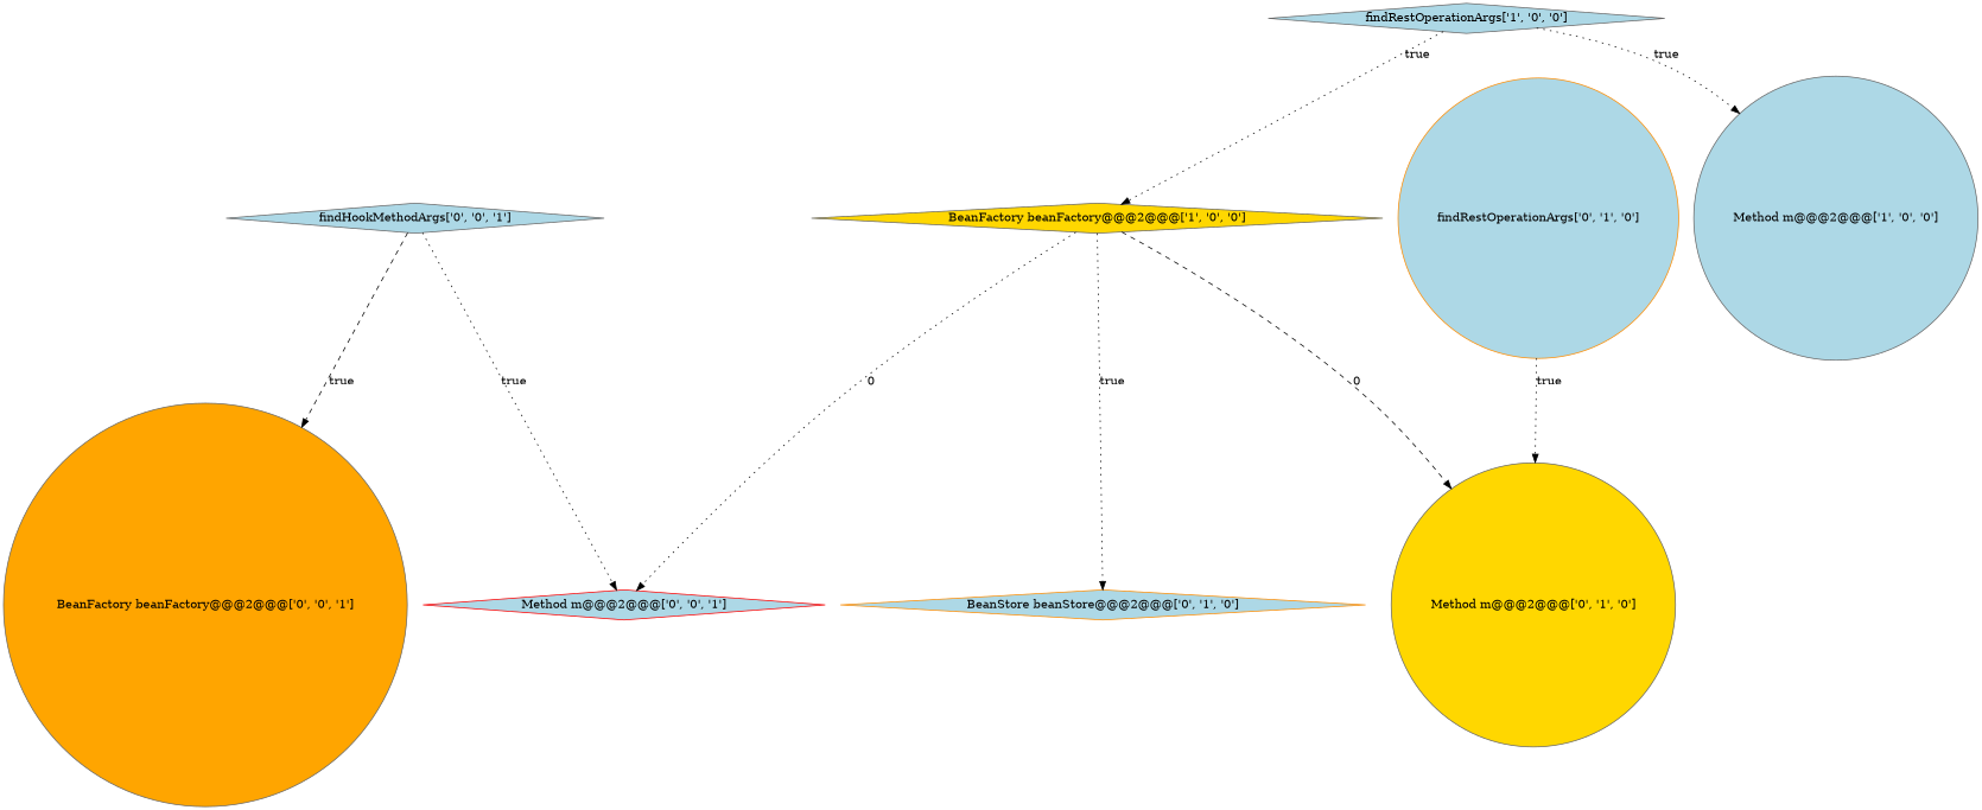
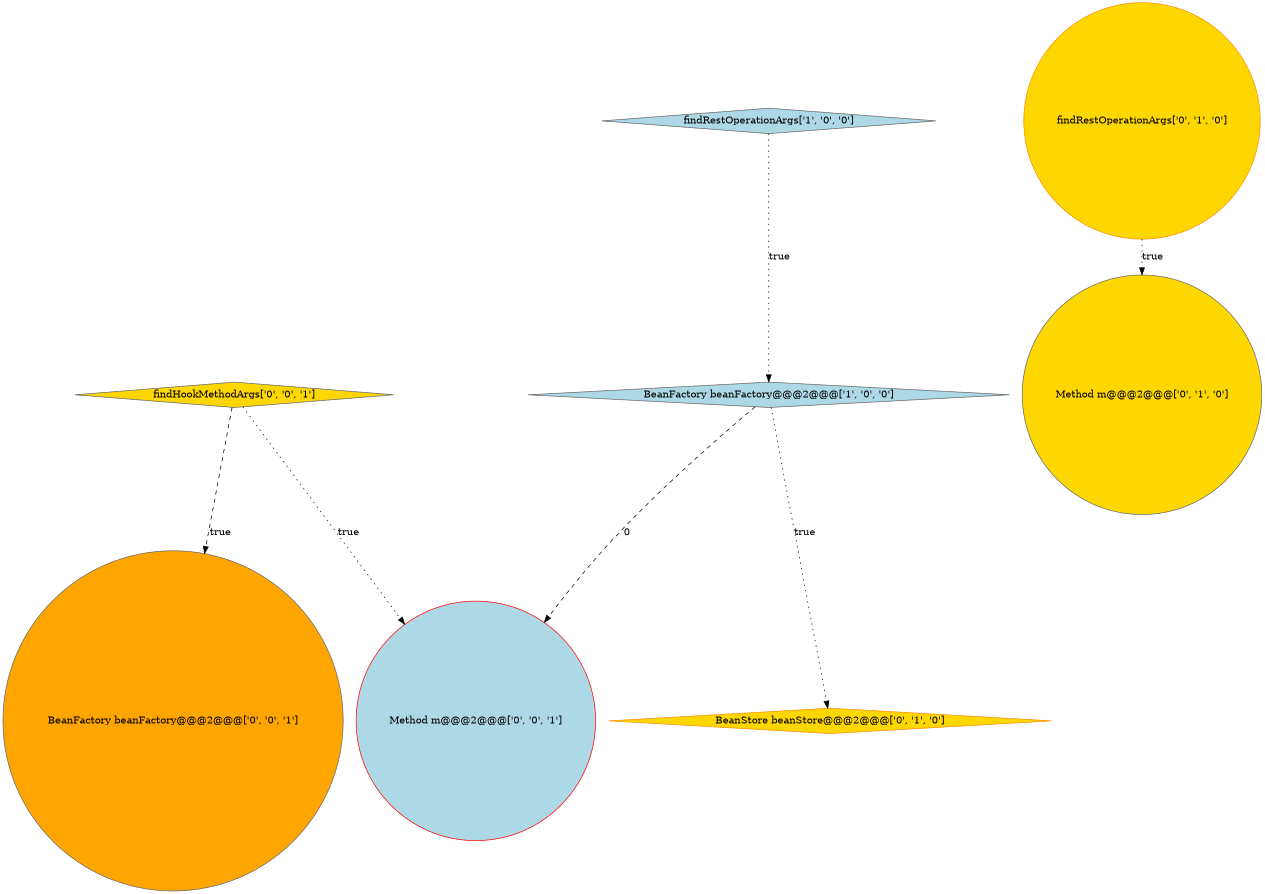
  digraph {
    node [color=gray40 fillcolor=lightblue shape=diamond style=filled]
    edge [style=dotted]
    n1 [fillcolor=orange label="BeanFactory beanFactory@@@2@@@['0', '0', '1']" shape=circle]
-   n2 [label="Method m@@@2@@@['1', '0', '0']" shape=circle]
-   n3 [color=darkorange label="BeanStore beanStore@@@2@@@['0', '1', '0']"]
+   n3 [color=darkorange fillcolor=gold label="BeanStore beanStore@@@2@@@['0', '1', '0']"]
    n4 [label="findRestOperationArgs['1', '0', '0']"]
-   n5 [fillcolor=gold label="BeanFactory beanFactory@@@2@@@['1', '0', '0']"]
+   n5 [label="BeanFactory beanFactory@@@2@@@['1', '0', '0']"]
    n6 [fillcolor=gold label="Method m@@@2@@@['0', '1', '0']" shape=circle]
-   n7 [color=red label="Method m@@@2@@@['0', '0', '1']"]
-   n8 [color=darkorange label="findRestOperationArgs['0', '1', '0']" shape=circle]
-   n9 [label="findHookMethodArgs['0', '0', '1']"]
-   n4 -> n2 [label=true]
+   n7 [color=red label="Method m@@@2@@@['0', '0', '1']" shape=circle]
+   n8 [color=darkorange fillcolor=gold label="findRestOperationArgs['0', '1', '0']" shape=circle]
+   n9 [fillcolor=gold label="findHookMethodArgs['0', '0', '1']"]
    n4 -> n5 [label=true]
    n5 -> n3 [label=true]
-   n5 -> n6 [label=0 style=dashed]
-   n5 -> n7 [label=0]
+   n5 -> n7 [label=0 style=dashed]
    n8 -> n6 [label=true]
    n9 -> n1 [label=true style=dashed]
    n9 -> n7 [label=true]
  }
